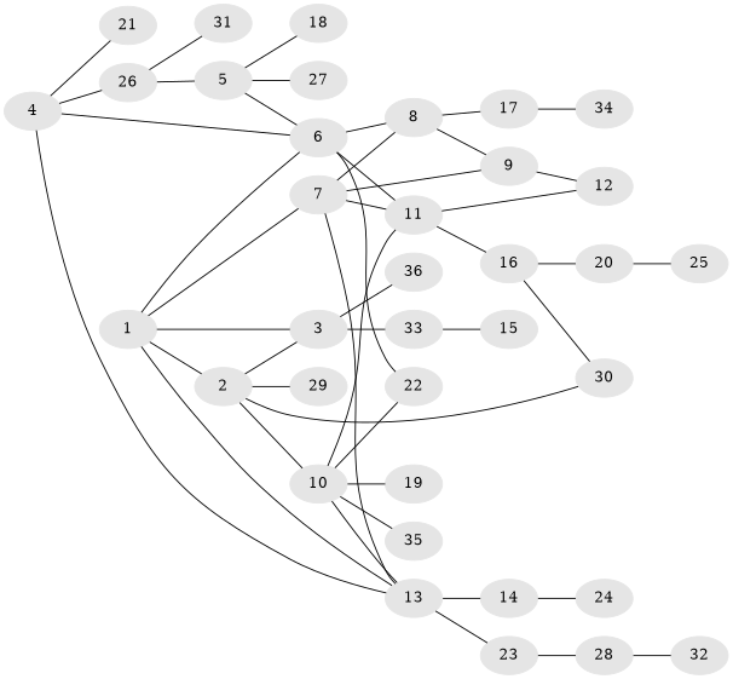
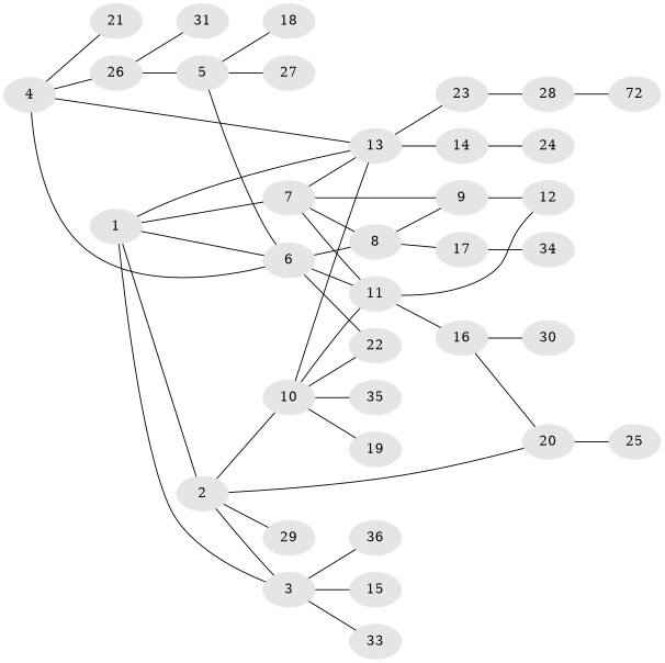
  graph {
    rankdir=LR
    node [color=gray90 style=filled]
    edge [weight=1.0]
    1
    2
    3
    6
    7
    13
    10
    20
    29
    15
    33
    36
    8
    11
    22
    9
    14
    23
    19
    35
    25
    4
    21
    26
    5
    18
    27
    31
    17
    12
    16
    34
    30
    24
    28
-   32
+   32 [label=72]
    1 -- 2
    1 -- 3
    1 -- 6
    1 -- 7
    1 -- 13
    2 -- 3
    2 -- 10
-   2 -- 30
+   2 -- 20
    2 -- 29
-   33 -- 15
+   3 -- 15
    3 -- 33
    3 -- 36
    6 -- 8
    6 -- 11
    6 -- 22
    7 -- 13
    7 -- 8
    7 -- 11
    7 -- 9 [weight=5.0]
    13 -- 14 [weight=2.0]
    13 -- 23
    10 -- 13
    10 -- 11
    10 -- 22
    10 -- 19 [weight=2.0]
    10 -- 35
    20 -- 25 [weight=2.0]
    8 -- 9
    8 -- 17
    11 -- 12
    11 -- 16 [weight=5.0]
    9 -- 12
    14 -- 24
    23 -- 28
    4 -- 6
    4 -- 13
    4 -- 21
    4 -- 26
    26 -- 5
    26 -- 31
    5 -- 6
    5 -- 18
    5 -- 27 [weight=3.0]
    17 -- 34
    16 -- 20
    16 -- 30
    28 -- 32
  }
